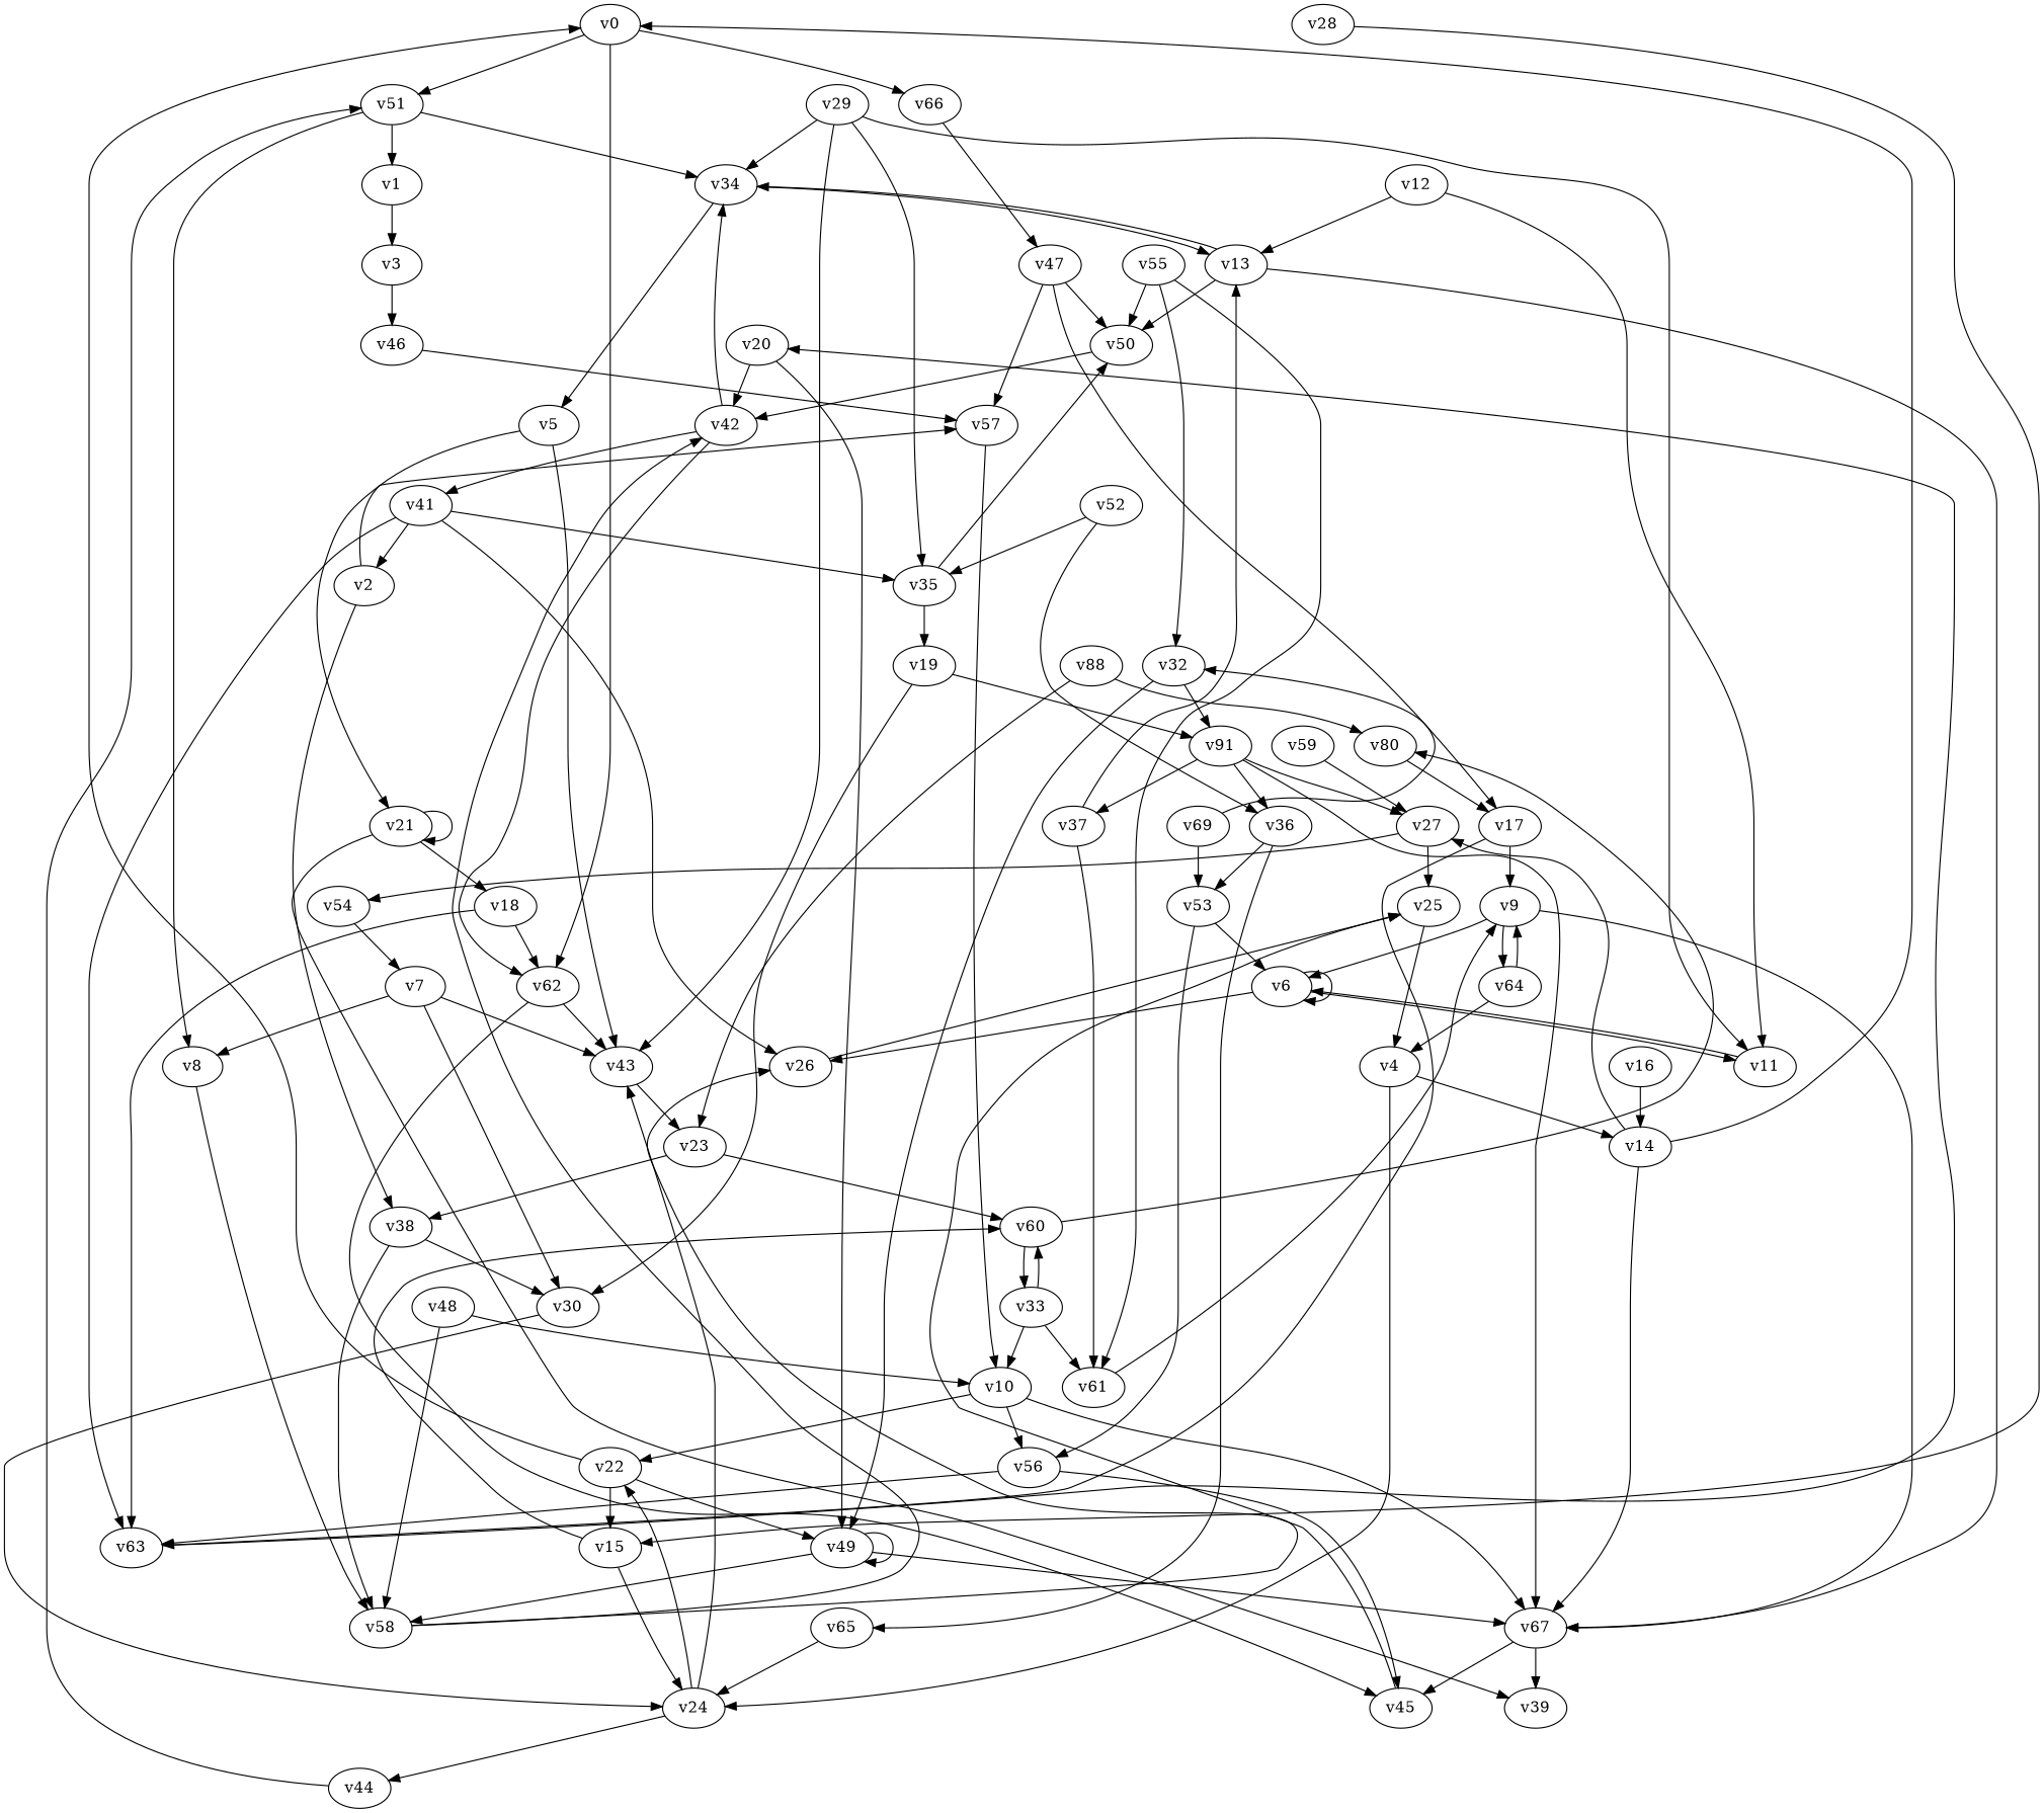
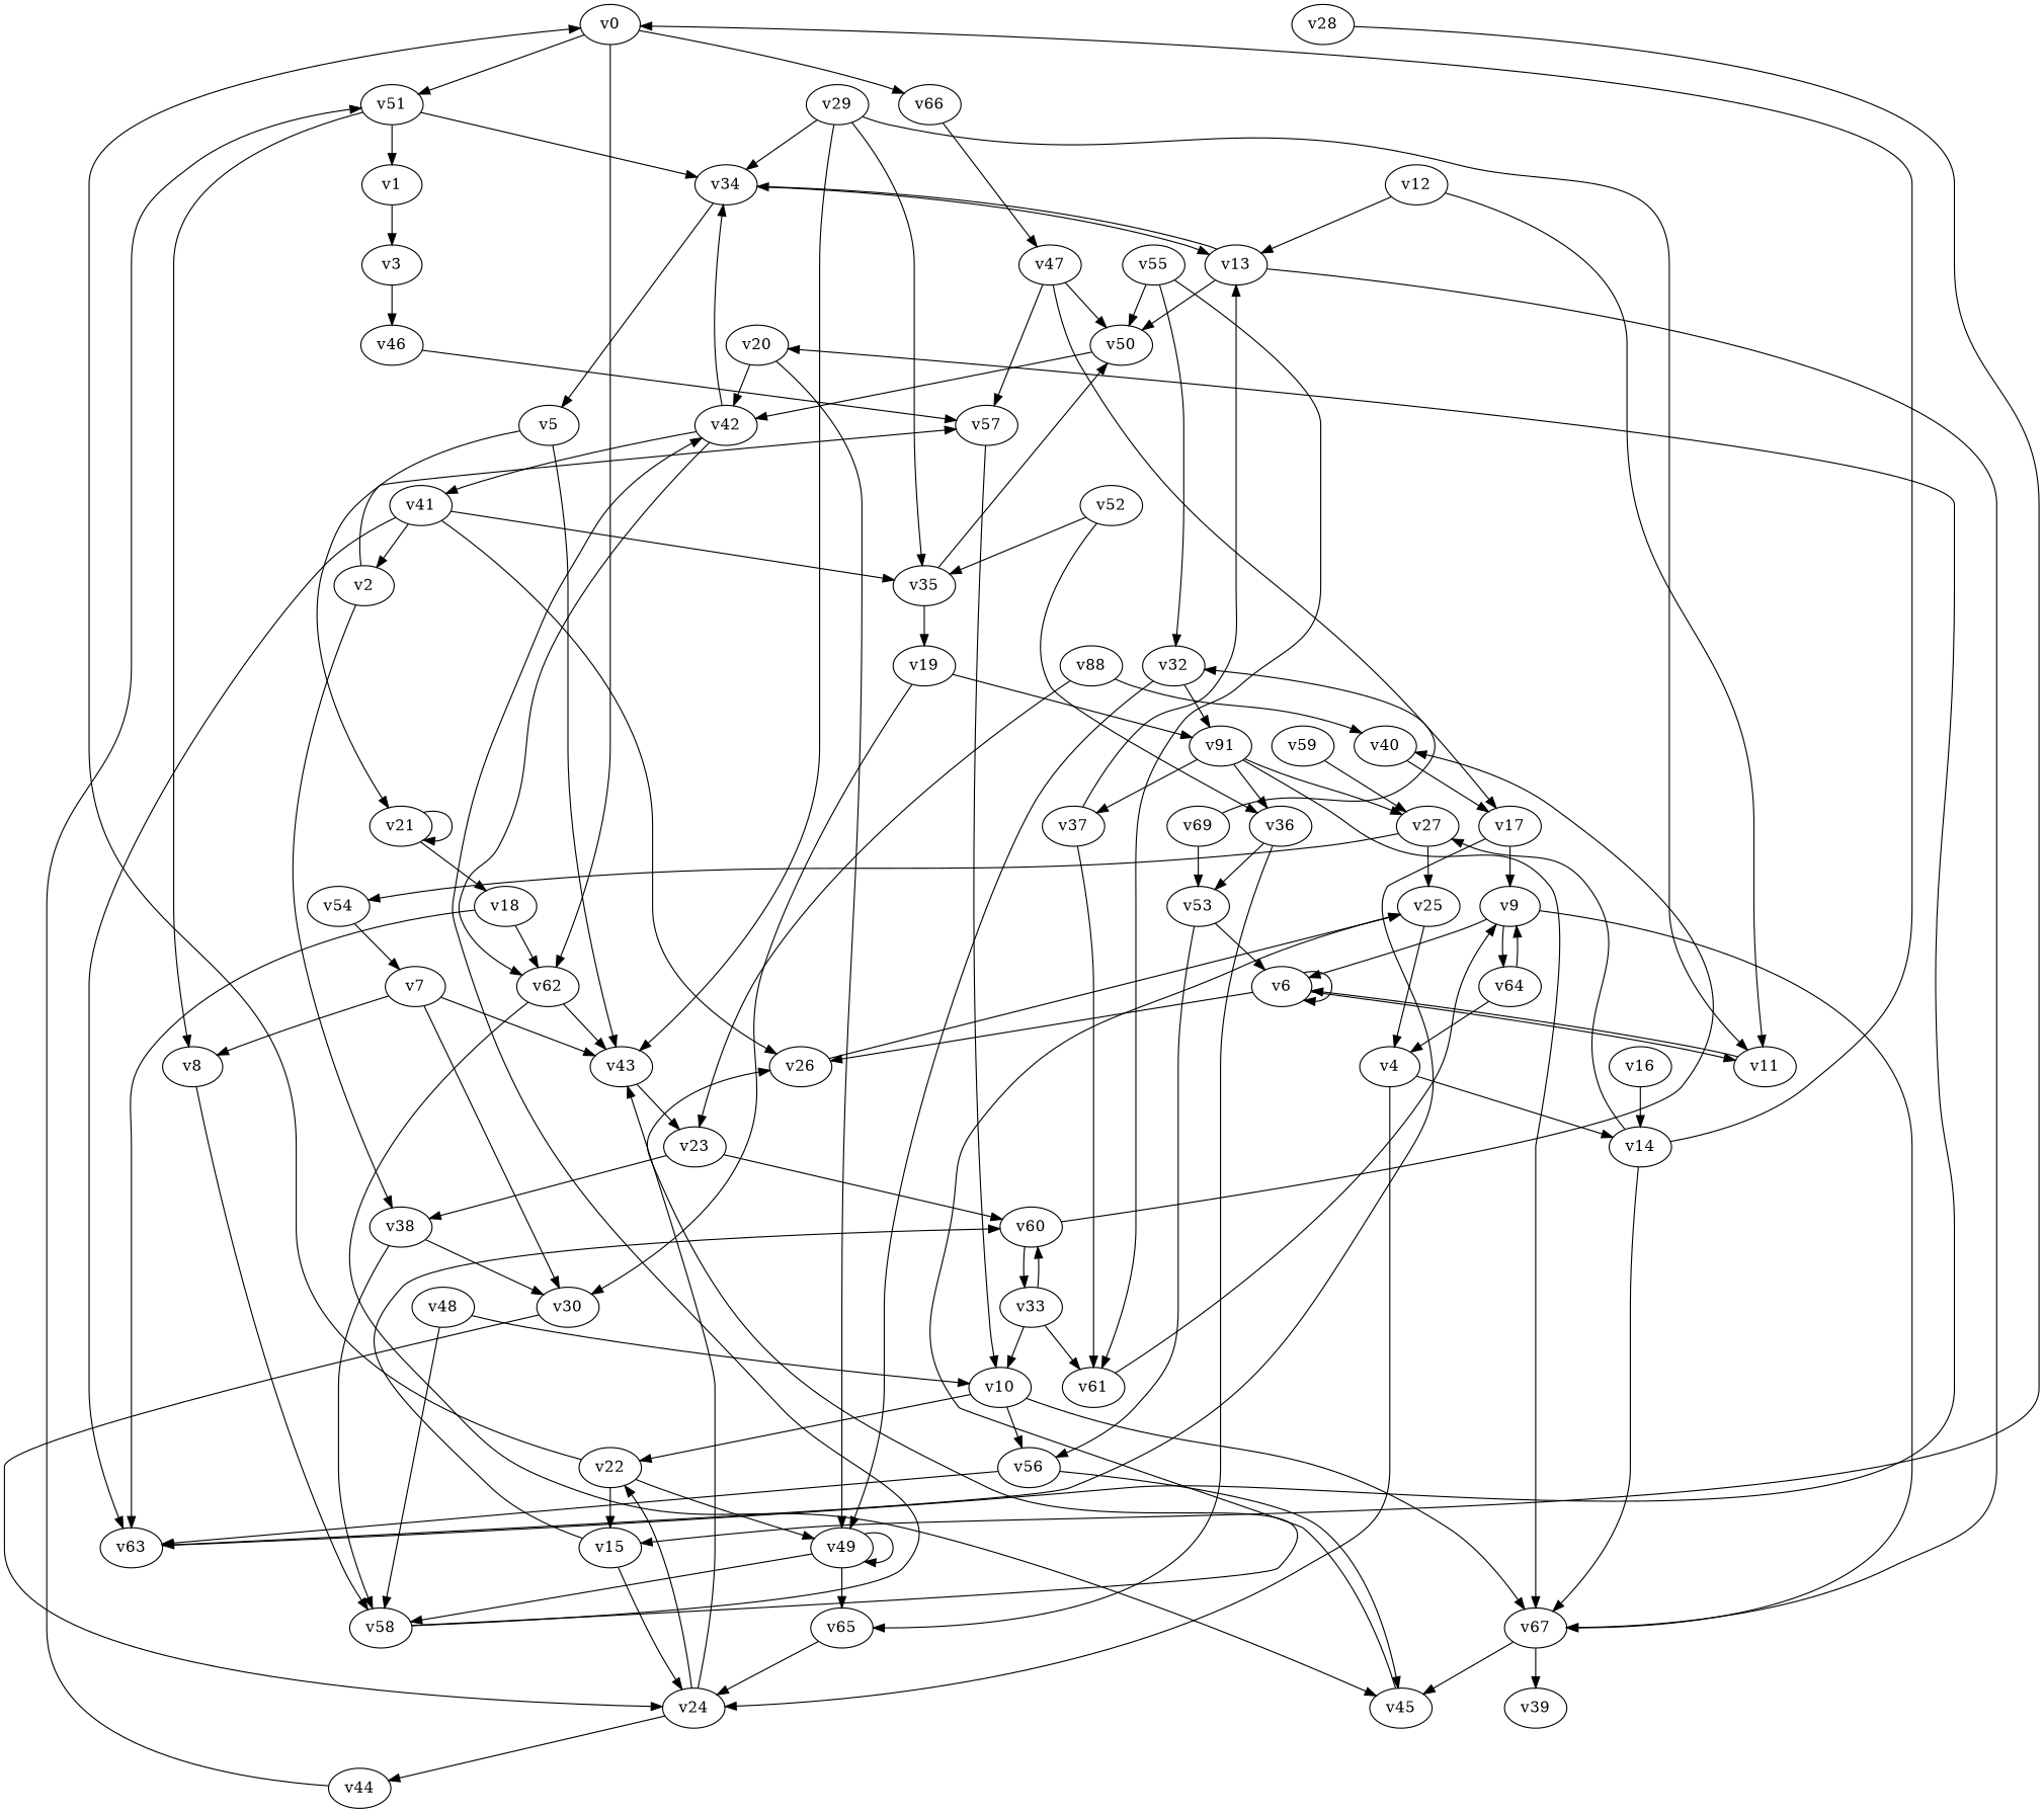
  digraph {
    node [player=1]
    v0
    v51
    v62
    v66 [player=0]
    v1 [player=0]
    v8 [player=0]
    v34
    v43 [player=0]
    v45
    v47 [player=0]
    v3
    v46 [player=0]
    v38 [player=0]
    v2
    v57
    v30 [player=0]
    v58
    v10
    v4
    v14
    v24 [player=0]
    v67 [player=0]
    v27 [player=0]
    v22
    v44 [player=0]
    v5
    v21
    v18 [player=0]
    v39
    v23 [player=0]
    v6 [player=0]
    v11 [player=0]
    v26 [player=0]
    v25
    v7
    v42
    v9
    v64
    v56
    v15 [player=0]
    v49 [player=0]
    v63 [player=0]
    v12
    v13
    v50
    v54
    v60 [player=0]
    v33 [player=0]
-   v40 [player=0 label=v80]
+   v40 [player=0]
    v16
    v17
    v20
    v19 [player=0]
    n54 [label=v91]
    v36 [player=0]
    v37 [player=0]
    v41 [player=0]
    v65 [player=0]
    v28
    v29 [player=0]
    v35 [player=0]
    v53 [player=0]
    v61
    v32 [player=0]
    v48 [player=0]
    v52 [player=0]
    v55
    v59 [player=0]
    n69 [label=v88]
    v69
    v0 -> v51
    v0 -> v62
    v0 -> v66
    v51 -> v1
    v51 -> v8
    v51 -> v34
    v62 -> v43
    v62 -> v45 [constraint="t mod 3 == 1"]
    v66 -> v47
    v1 -> v3
    v8 -> v58
    v34 -> v5
    v34 -> v13
    v43 -> v23
    v45 -> v25 [constraint="t < 6"]
    v47 -> v57
    v47 -> v50
    v47 -> v17
    v3 -> v46
    v46 -> v57 [constraint="t >= 2"]
    v38 -> v30
    v38 -> v58
    v2 -> v38
    v2 -> v57 [constraint="t < 14"]
    v57 -> v10
    v30 -> v24 [constraint="t >= 1"]
    v58 -> v26 [constraint="t >= 3"]
    v58 -> v42 [constraint="t mod 3 == 0"]
    v10 -> v67
    v10 -> v22
    v10 -> v56
    v4 -> v14
    v4 -> v24
    v14 -> v0
    v14 -> v67
    v14 -> v27
    v24 -> v43
    v24 -> v22
    v24 -> v44
    v67 -> v45
    v67 -> v39
    v27 -> v25
    v27 -> v54
    v22 -> v0
    v22 -> v15
    v22 -> v49
    v44 -> v51
    v5 -> v43
    v5 -> v21 [constraint="t < 6"]
    v21 -> v21
    v21 -> v18
-   v21 -> v39 [constraint="t >= 3"]
    v18 -> v62
    v18 -> v63
    v23 -> v38
    v23 -> v60
    v6 -> v6
    v6 -> v11
    v6 -> v26
    v11 -> v6
    v26 -> v25 [constraint="t < 9"]
    v25 -> v4
    v7 -> v8
    v7 -> v43
    v7 -> v30
    v42 -> v62 [constraint="t mod 2 == 0"]
    v42 -> v34
    v42 -> v41
    v9 -> v67
    v9 -> v6
    v9 -> v64
    v64 -> v4
    v64 -> v9
    v56 -> v45
    v56 -> v63
    v15 -> v24
    v15 -> v60 [constraint="t mod 2 == 0"]
    v49 -> v58
    v49 -> v49
-   v49 -> v67
+   v49 -> v65
    v63 -> v20 [constraint="t < 13"]
    v12 -> v11
    v12 -> v13
    v13 -> v34
    v13 -> v67
    v13 -> v50
    v50 -> v42
    v54 -> v7
    v60 -> v33
    v60 -> v40 [constraint="t >= 5"]
    v33 -> v10
    v33 -> v60
    v33 -> v61
    v40 -> v17
    v16 -> v14
    v17 -> v9
    v17 -> v63 [constraint="t < 9"]
    v20 -> v42
    v20 -> v49
    v19 -> v30
    v19 -> n54
    n54 -> v67
    n54 -> v27
    n54 -> v36
    n54 -> v37
    v36 -> v65
    v36 -> v53
    v37 -> v13
    v37 -> v61
    v41 -> v2
    v41 -> v26
    v41 -> v63
    v41 -> v35
    v65 -> v24
    v28 -> v15 [constraint="t < 6"]
    v29 -> v34
    v29 -> v43
    v29 -> v11
    v29 -> v35
    v35 -> v50
    v35 -> v19
    v53 -> v6
    v53 -> v56
    v61 -> v9 [constraint="t < 12"]
    v32 -> v49
    v32 -> n54
    v48 -> v58
    v48 -> v10
    v52 -> v36
    v52 -> v35
    v55 -> v50
    v55 -> v61
    v55 -> v32
    v59 -> v27
    n69 -> v23
    n69 -> v40
    v69 -> v53
    v69 -> v32 [constraint="t mod 2 == 1"]
  }
